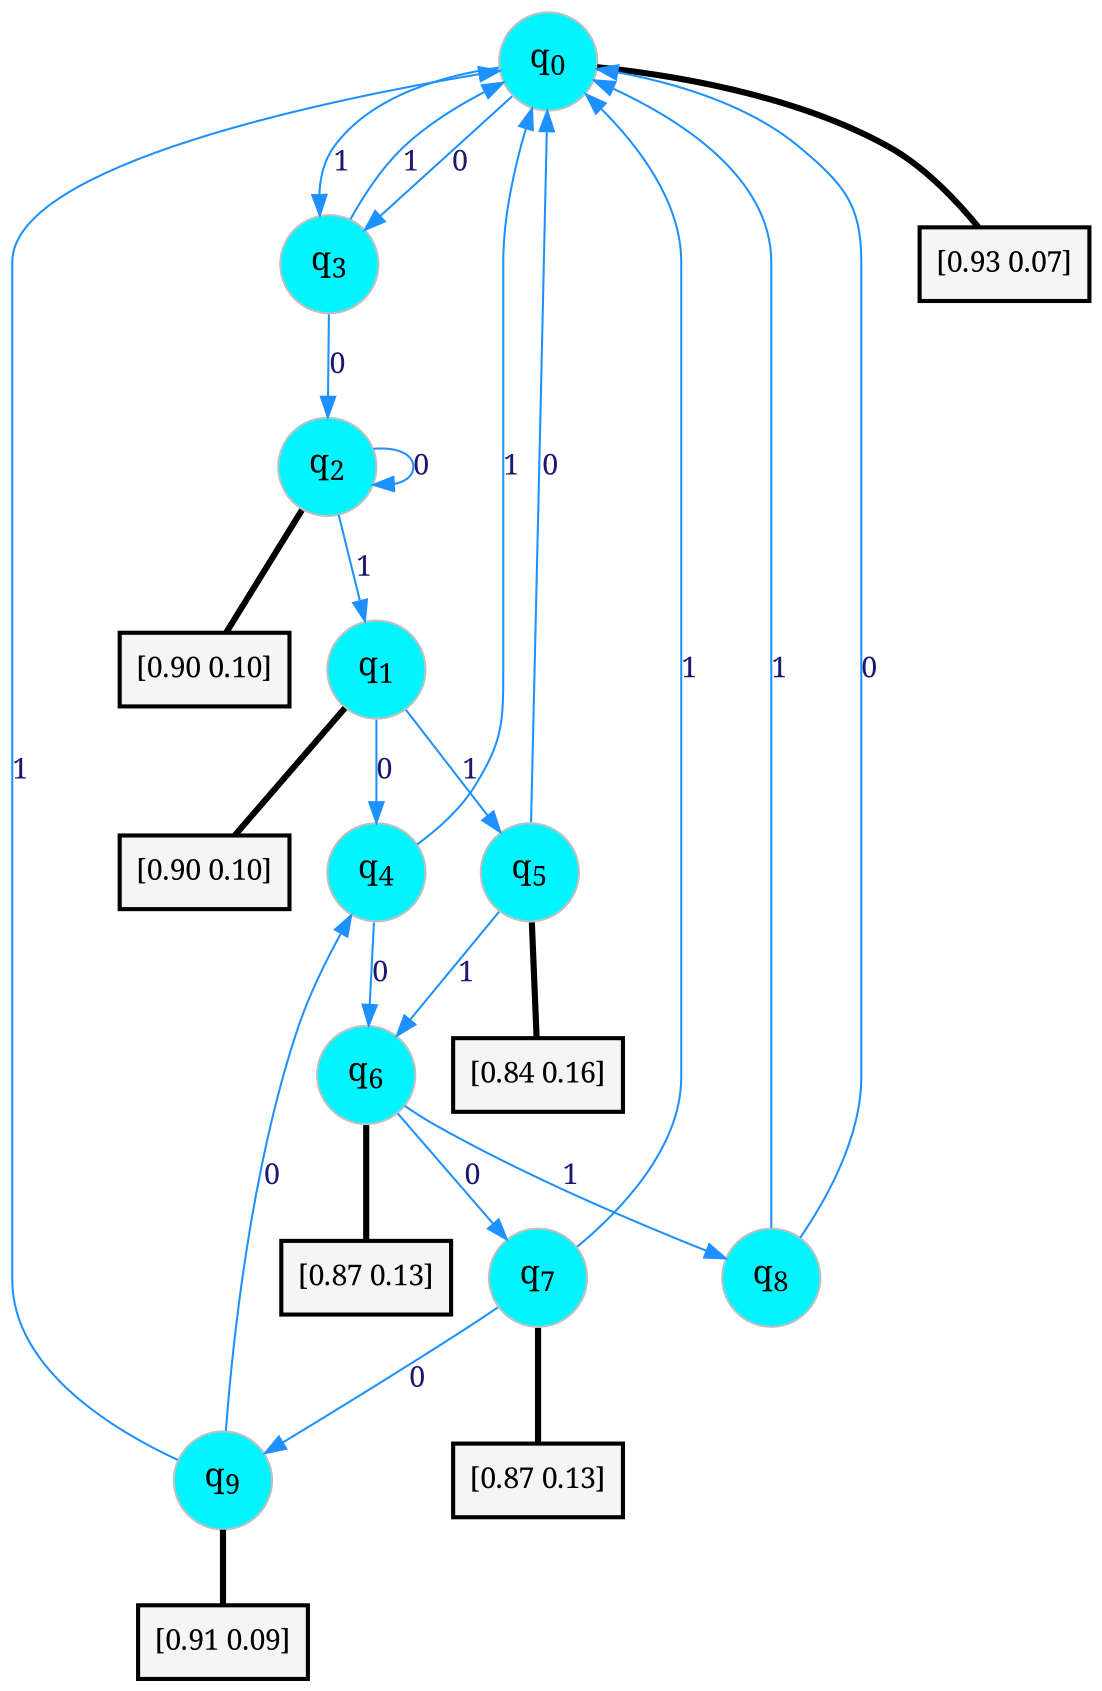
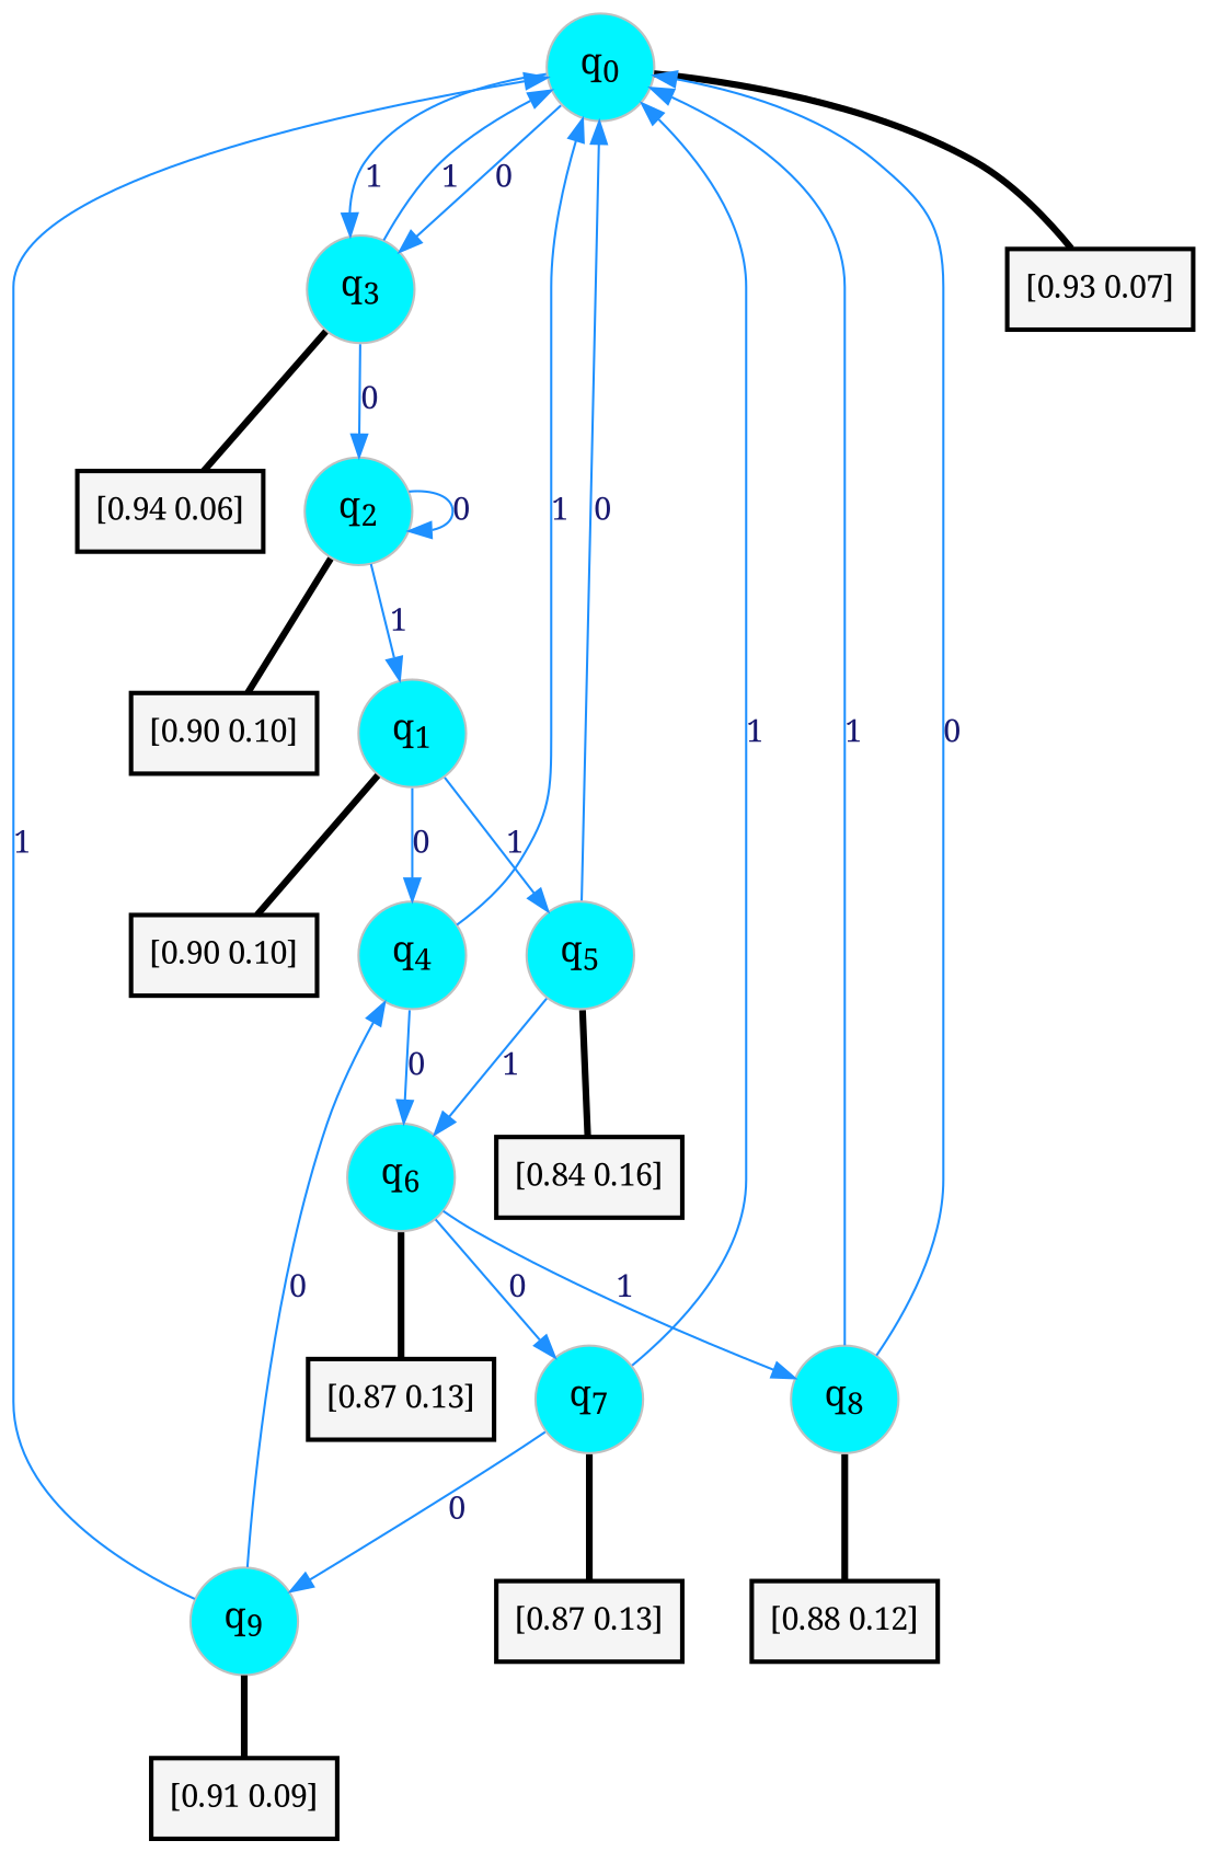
  digraph {
    fontname="Noto Serif"
    rankdir=TD
    node [color=gray fillcolor=turquoise1 fontcolor=black fontname="Noto Serif" fontsize=16 fontweight=bold shape=circle style=filled]
    edge [arrowsize=1 color=dodgerblue1 fontcolor=midnightblue fontname="Noto Serif" fontweight=bold penwidth=1 style=solid weight=20]
    n1 [label=<q<SUB>0</SUB>>]
    n2 [label=<q<SUB>3</SUB>>]
    n3 [color=black fillcolor=whitesmoke fontsize=14 label="[0.93 0.07]" penwidth=2 shape=box]
    n4 [label=<q<SUB>2</SUB>>]
+   n5 [color=black fillcolor=whitesmoke fontsize=14 label="[0.94 0.06]" penwidth=2 shape=box]
    n6 [label=<q<SUB>1</SUB>>]
    n7 [label=<q<SUB>4</SUB>>]
    n8 [label=<q<SUB>5</SUB>>]
    n9 [color=black fillcolor=whitesmoke fontsize=14 label="[0.90 0.10]" penwidth=2 shape=box]
    n10 [label=<q<SUB>6</SUB>>]
    n11 [color=black fillcolor=whitesmoke fontsize=14 label="[0.84 0.16]" penwidth=2 shape=box]
    n12 [color=black fillcolor=whitesmoke fontsize=14 label="[0.90 0.10]" penwidth=2 shape=box]
    n13 [label=<q<SUB>7</SUB>>]
    n14 [label=<q<SUB>8</SUB>>]
    n15 [color=black fillcolor=whitesmoke fontsize=14 label="[0.87 0.13]" penwidth=2 shape=box]
    n16 [label=<q<SUB>9</SUB>>]
    n17 [color=black fillcolor=whitesmoke fontsize=14 label="[0.87 0.13]" penwidth=2 shape=box]
+   n18 [color=black fillcolor=whitesmoke fontsize=14 label="[0.88 0.12]" penwidth=2 shape=box]
    n19 [color=black fillcolor=whitesmoke fontsize=14 label="[0.91 0.09]" penwidth=2 shape=box]
    n1 -> n2 [label=0]
    n1 -> n2 [label=1]
    n1 -> n3 [arrowhead=none color=black penwidth=3]
    n2 -> n1 [label=1]
    n2 -> n4 [label=0]
+   n2 -> n5 [arrowhead=none color=black penwidth=3]
    n4 -> n4 [label=0]
    n4 -> n6 [label=1]
    n4 -> n12 [arrowhead=none color=black penwidth=3]
    n6 -> n7 [label=0]
    n6 -> n8 [label=1]
    n6 -> n9 [arrowhead=none color=black penwidth=3]
    n7 -> n1 [label=1]
    n7 -> n10 [label=0]
    n8 -> n1 [label=0]
    n8 -> n10 [label=1]
    n8 -> n11 [arrowhead=none color=black penwidth=3]
    n10 -> n13 [label=0]
    n10 -> n14 [label=1]
    n10 -> n15 [arrowhead=none color=black penwidth=3]
    n13 -> n1 [label=1]
    n13 -> n16 [label=0]
    n13 -> n17 [arrowhead=none color=black penwidth=3]
    n14 -> n1 [label=0]
    n14 -> n1 [label=1]
+   n14 -> n18 [arrowhead=none color=black penwidth=3]
    n16 -> n1 [label=1]
    n16 -> n7 [label=0]
    n16 -> n19 [arrowhead=none color=black penwidth=3]
  }
